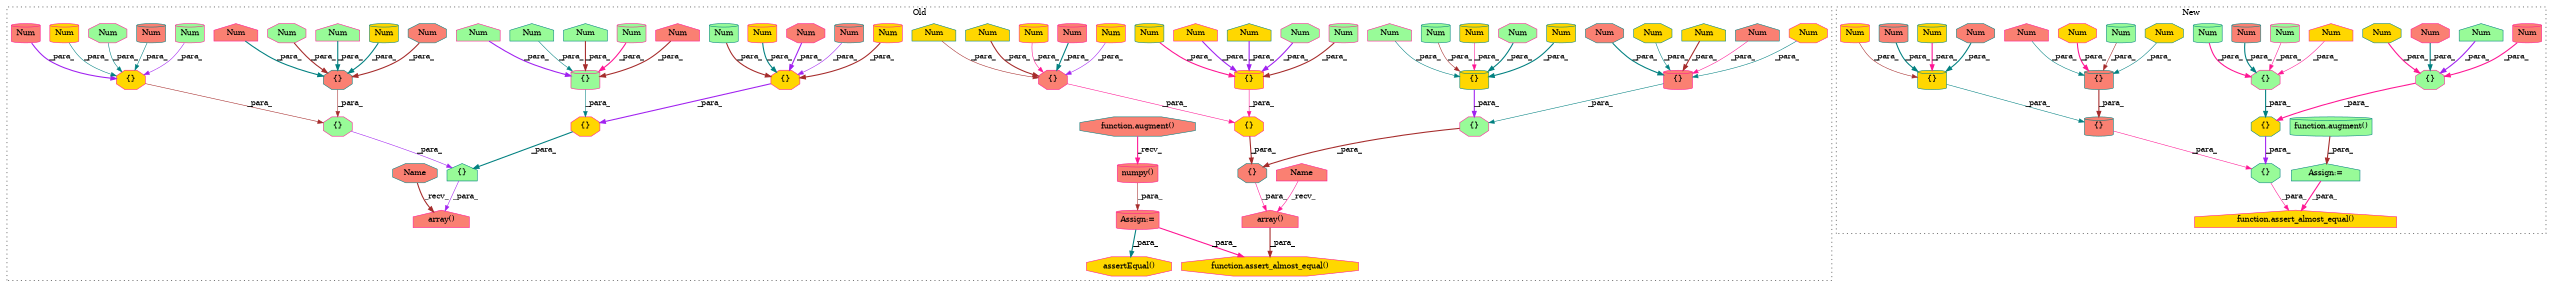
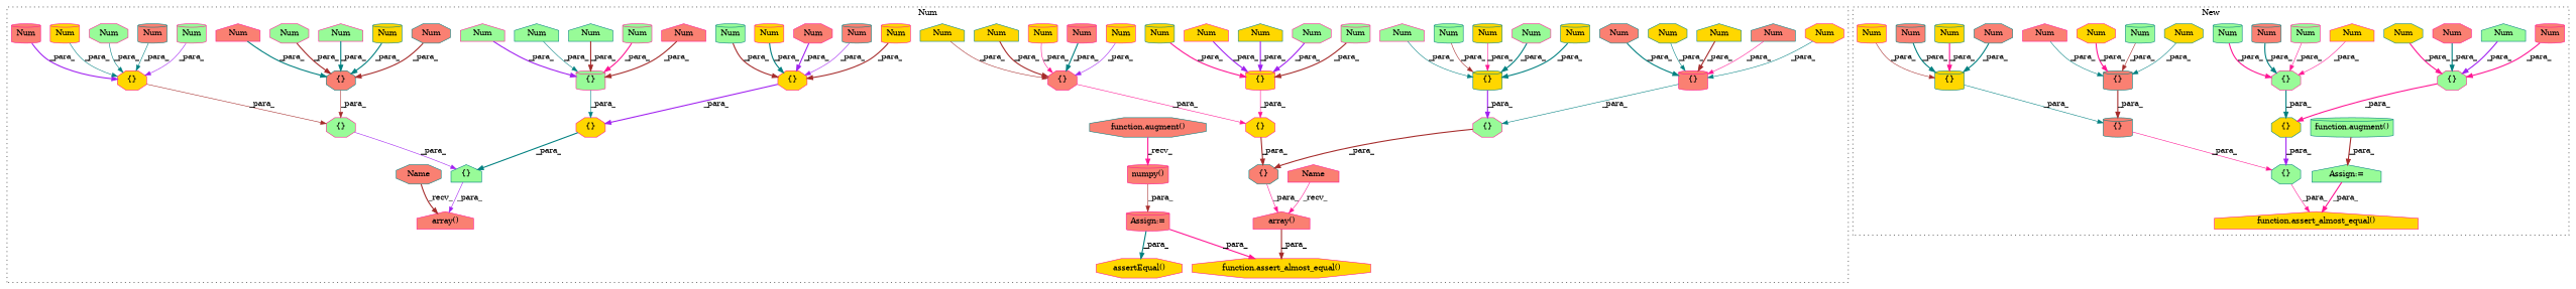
  digraph {
    node [a=76 l=1 s=2275 shape=cylinder style=filled fillcolor=gold color=deeppink]
    edge [color=teal style=bold]
    n1 [a=75 l="33,11" label="function.assert_almost_equal()" s="2382,2706" shape=octagon]
    n2 [a=68 l=3 label="Assign:=" s=2272 fillcolor=salmon]
    n3 [a=59 l="1,0" label="{}" s="2582,2607" shape=octagon fillcolor=salmon]
    n4 [a=75 l="26,49" label="array()" s="2446,2657" shape=house fillcolor=salmon]
    n5 [a=59 l="1,0" label="{}" s="2495,2525" fillcolor=salmon]
    n6 [a=75 l="17,1" label="assertEqual()" s="2726,2778" shape=octagon]
    n7 [a=59 l="1,0" label="{}" s="2528,2557" color=teal]
    n8 [a=75 l=97 label="numpy()" fillcolor=salmon]
    n9 [a=59 l="1,0" label="{}" s="2494,2558" shape=octagon fillcolor=palegreen]
    n10 [a=75 l="22,41" label="array()" s="1877,2072" shape=house fillcolor=salmon]
    n11 [a=59 l="1,0" label="{}" s="2581,2637" shape=octagon]
    n12 [l=3 label=Num s=2496 shape=octagon]
    n13 [a=59 l="22,0" label="{}" s="2472,2638" shape=octagon fillcolor=salmon color=teal]
    n14 [l=3 label=Num s=2583 fillcolor=salmon]
    n15 [a=59 l="1,0" label="{}" s="1951,1980" shape=octagon fillcolor=salmon color=teal]
    n16 [l=3 label=Num s=1957 shape=house fillcolor=palegreen]
    n17 [a=59 l="1,0" label="{}" s="1917,1981" shape=octagon fillcolor=palegreen]
    n18 [l=6 label=Num s=2551 shape=octagon fillcolor=palegreen]
    n19 [a=59 l="18,0" label="{}" s="1899,2057" shape=house fillcolor=palegreen color=teal]
    n20 [l=6 label=Num s=1969 shape=house fillcolor=salmon]
    n21 [a=59 l="1,0" label="{}" s="2001,2026" fillcolor=palegreen]
    n22 [l=3 label=Num s=1977 shape=octagon fillcolor=salmon color=teal]
    n23 [a=59 l="1,0" label="{}" s="2610,2636"]
    n24 [label=Num s=2588 shape=house color=teal]
    n25 [a=59 l="1,0" label="{}" s="2000,2056" shape=octagon]
    n26 [l=4 label=Num s=2501 shape=house fillcolor=salmon color=teal]
    n27 [a=59 l="1,0" label="{}" s="1918,1948" shape=octagon]
    n28 [l=4 label=Num s=2611 shape=house]
    n29 [a=59 l="1,0" label="{}" s="2029,2055" shape=octagon]
    n30 [l=5 label=Num s=2044 fillcolor=salmon color=teal]
    n31 [l=5 label=Num s=2631 color=teal]
    n32 [l=3 label=Num s=2539 fillcolor=palegreen color=teal]
    n33 [label=Num s=2617 shape=octagon fillcolor=palegreen]
    n34 [l=4 label=Num s=2010 shape=house fillcolor=salmon]
    n35 [l=5 label=Num s=1930 fillcolor=salmon]
    n36 [l=3 label=Num s=1952 color=teal]
    n37 [l=6 label=Num s=1937 fillcolor=salmon color=teal]
    n38 [label=Num s=2002 fillcolor=palegreen]
    n39 [l=3 label=Num s=1945]
    n40 [l=5 label=Num s=2544 shape=house fillcolor=palegreen]
    n41 [l=5 label=Num s=2512 shape=house color=teal]
    n42 [l=6 label=Num s=2519 shape=octagon color=teal]
    n43 [l=5 label=Num s=2602]
    n44 [label=Num s=2030]
    n45 [l=4 label=Num s=2051 shape=octagon fillcolor=salmon]
    n46 [l=3 label=Num s=2529 color=teal]
    n47 [l=3 label=Num s=2620 shape=house color=teal]
    n48 [l=3 label=Num s=2507 shape=octagon fillcolor=salmon color=teal]
    n49 [l=3 label=Num s=2005 shape=house fillcolor=palegreen color=teal]
    n50 [l=5 label=Num s=1962 shape=octagon fillcolor=palegreen]
    n51 [l=4 label=Num s=2038 fillcolor=palegreen color=teal]
    n52 [l=3 label=Num s=1925 fillcolor=palegreen]
    n53 [a=75 l=89 label="function.augment()" shape=octagon fillcolor=salmon color=teal]
    n54 [l=3 label=Num s=2023 shape=house fillcolor=palegreen]
    n55 [l=4 label=Num s=2625 fillcolor=palegreen]
    n56 [l=3 label=Num s=2534 color=teal]
    n57 [l=4 label=Num s=1919 shape=octagon fillcolor=palegreen]
    n58 [l=5 label=Num s=2016 shape=house fillcolor=palegreen color=teal]
    n59 [l=3 label=Num s=2033]
    n60 [l=3 label=Num s=2591]
    n61 [l=4 label=Num s=2596 shape=house color=teal]
    n62 [a=87 l=2 label=Name s=1877 shape=octagon fillcolor=salmon color=teal]
    n63 [a=87 l=2 label=Name s=2446 shape=house fillcolor=salmon]
    n64 [a=75 l="33,11" label="function.assert_almost_equal()" s="1467,1638" shape=house]
    n65 [a=68 l=3 label="Assign:=" s=1431 shape=house fillcolor=palegreen color=teal]
    n66 [a=59 l="1,0" label="{}" s="1610,1621" shape=octagon fillcolor=palegreen]
    n67 [a=75 l=24 label="function.augment()" s=1434 fillcolor=palegreen color=teal]
    n68 [a=59 l="1,0" label="{}" s="1564,1575" fillcolor=salmon color=teal]
    n69 [label=Num s=1571 shape=octagon color=teal]
    n70 [a=59 l="1,0" label="{}" s="1549,1576" fillcolor=salmon color=teal]
    n71 [label=Num s=1568 fillcolor=palegreen color=teal]
    n72 [a=59 l="18,0" label="{}" s="1531,1623" shape=octagon fillcolor=palegreen color=teal]
    n73 [label=Num s=1565 shape=octagon]
    n74 [a=59 l="1,0" label="{}" s="1550,1561" color=teal]
    n75 [label=Num s=1557]
    n76 [a=59 l="1,0" label="{}" s="1595,1622" shape=octagon color=teal]
    n77 [label=Num s=1554 shape=octagon fillcolor=salmon color=teal]
    n78 [a=59 l="1,0" label="{}" s="1596,1607" shape=octagon fillcolor=palegreen]
    n79 [label=Num s=1600 fillcolor=salmon]
    n80 [label=Num s=1614 fillcolor=palegreen]
    n81 [label=Num s=1574 shape=house fillcolor=salmon]
    n82 [label=Num s=1603 shape=house fillcolor=palegreen color=teal]
    n83 [label=Num s=1597 shape=octagon fillcolor=salmon]
    n84 [label=Num s=1560 fillcolor=salmon color=teal]
    n85 [label=Num s=1606 shape=octagon color=teal]
    n86 [label=Num s=1611 fillcolor=salmon color=teal]
    n87 [label=Num s=1617 fillcolor=palegreen color=teal]
    n88 [label=Num s=1620 shape=house]
    n89 [label=Num s=1551 color=teal]
    subgraph cluster_1 {
-     label=Old
+     label=Num
      style=dotted
      n1
      n2
      n3
      n4
      n5
      n6
      n7
      n8
      n9
      n10
      n11
      n12
      n13
      n14
      n15
      n16
      n17
      n18
      n19
      n20
      n21
      n22
      n23
      n24
      n25
      n26
      n27
      n28
      n29
      n30
      n31
      n32
      n33
      n34
      n35
      n36
      n37
      n38
      n39
      n40
      n41
      n42
      n43
      n44
      n45
      n46
      n47
      n48
      n49
      n50
      n51
      n52
      n53
      n54
      n55
      n56
      n57
      n58
      n59
      n60
      n61
      n62
      n63
    }
    subgraph cluster_2 {
      label=New
      style=dotted
      n64
      n65
      n66
      n67
      n68
      n69
      n70
      n71
      n72
      n73
      n74
      n75
      n76
      n77
      n78
      n79
      n80
      n81
      n82
      n83
      n84
      n85
      n86
      n87
      n88
      n89
    }
    n2 -> n1 [label=_para_ color=deeppink]
    n2 -> n6 [label=_para_]
    n3 -> n11 [label=_para_ color=deeppink style=solid]
    n4 -> n1 [label=_para_ color=brown]
    n5 -> n9 [label=_para_ style=solid]
    n7 -> n9 [label=_para_ color=purple]
    n8 -> n2 [label=_para_ color=brown style=solid]
    n9 -> n13 [label=_para_ color=brown]
    n11 -> n13 [label=_para_ color=brown]
    n12 -> n5 [label=_para_ style=solid]
    n13 -> n4 [label=_para_ color=deeppink style=solid]
    n14 -> n3 [label=_para_]
    n15 -> n17 [label=_para_ color=brown style=solid]
    n16 -> n15 [label=_para_]
    n17 -> n19 [label=_para_ color=purple style=solid]
    n18 -> n7 [label=_para_]
    n19 -> n10 [label=_para_ color=purple style=solid]
    n20 -> n15 [label=_para_]
    n21 -> n25 [label=_para_ style=solid]
    n22 -> n15 [label=_para_ color=brown]
    n23 -> n11 [label=_para_ color=deeppink style=solid]
    n24 -> n3 [label=_para_ color=brown]
    n25 -> n19 [label=_para_]
    n26 -> n5 [label=_para_ color=deeppink style=solid]
    n27 -> n17 [label=_para_ color=brown style=solid]
    n28 -> n23 [label=_para_ color=purple]
    n29 -> n25 [label=_para_ color=purple]
    n30 -> n29 [label=_para_ color=purple style=solid]
    n31 -> n23 [label=_para_ color=deeppink]
    n32 -> n7 [label=_para_ color=brown style=solid]
    n33 -> n23 [label=_para_ color=purple]
    n34 -> n21 [label=_para_ color=brown]
    n35 -> n27 [label=_para_ color=purple]
    n36 -> n15 [label=_para_]
    n37 -> n27 [label=_para_ style=solid]
    n38 -> n21 [label=_para_ color=deeppink]
    n39 -> n27 [label=_para_ style=solid]
    n40 -> n7 [label=_para_ style=solid]
    n41 -> n5 [label=_para_ color=brown]
    n42 -> n5 [label=_para_ style=solid]
    n43 -> n3 [label=_para_ color=deeppink style=solid]
    n44 -> n29 [label=_para_ color=brown]
    n45 -> n29 [label=_para_ color=purple]
    n46 -> n7 [label=_para_]
    n47 -> n23 [label=_para_ color=purple]
    n48 -> n5 [label=_para_]
    n49 -> n21 [label=_para_ color=brown]
    n50 -> n15 [label=_para_ color=brown]
    n51 -> n29 [label=_para_ color=brown]
    n52 -> n27 [label=_para_ color=purple style=solid]
    n53 -> n8 [label=_recv_ color=deeppink]
    n54 -> n21 [label=_para_ color=purple]
    n55 -> n23 [label=_para_ color=brown]
    n56 -> n7 [label=_para_ color=deeppink style=solid]
    n57 -> n27 [label=_para_ style=solid]
    n58 -> n21 [label=_para_ style=solid]
    n59 -> n29 [label=_para_]
    n60 -> n3 [label=_para_ color=purple style=solid]
    n61 -> n3 [label=_para_ color=brown style=solid]
    n62 -> n10 [label=_recv_ color=brown]
    n63 -> n4 [label=_recv_ color=deeppink style=solid]
    n65 -> n64 [label=_para_ color=deeppink]
    n66 -> n76 [label=_para_]
    n67 -> n65 [label=_para_ color=brown]
    n68 -> n70 [label=_para_ color=brown]
    n69 -> n68 [label=_para_ style=solid]
    n70 -> n72 [label=_para_ color=deeppink style=solid]
    n71 -> n68 [label=_para_ color=brown style=solid]
    n72 -> n64 [label=_para_ color=deeppink style=solid]
    n73 -> n68 [label=_para_ color=deeppink]
    n74 -> n70 [label=_para_ style=solid]
    n75 -> n74 [label=_para_ color=brown style=solid]
    n76 -> n72 [label=_para_ color=purple]
    n77 -> n74 [label=_para_]
    n78 -> n76 [label=_para_ color=deeppink]
    n79 -> n78 [label=_para_ color=deeppink]
    n80 -> n66 [label=_para_ color=deeppink style=solid]
    n81 -> n68 [label=_para_ style=solid]
    n82 -> n78 [label=_para_ color=purple]
    n83 -> n78 [label=_para_]
    n84 -> n74 [label=_para_]
    n85 -> n78 [label=_para_ color=deeppink]
    n86 -> n66 [label=_para_]
    n87 -> n66 [label=_para_ color=deeppink]
    n88 -> n66 [label=_para_ color=deeppink style=solid]
    n89 -> n74 [label=_para_ color=deeppink]
  }
